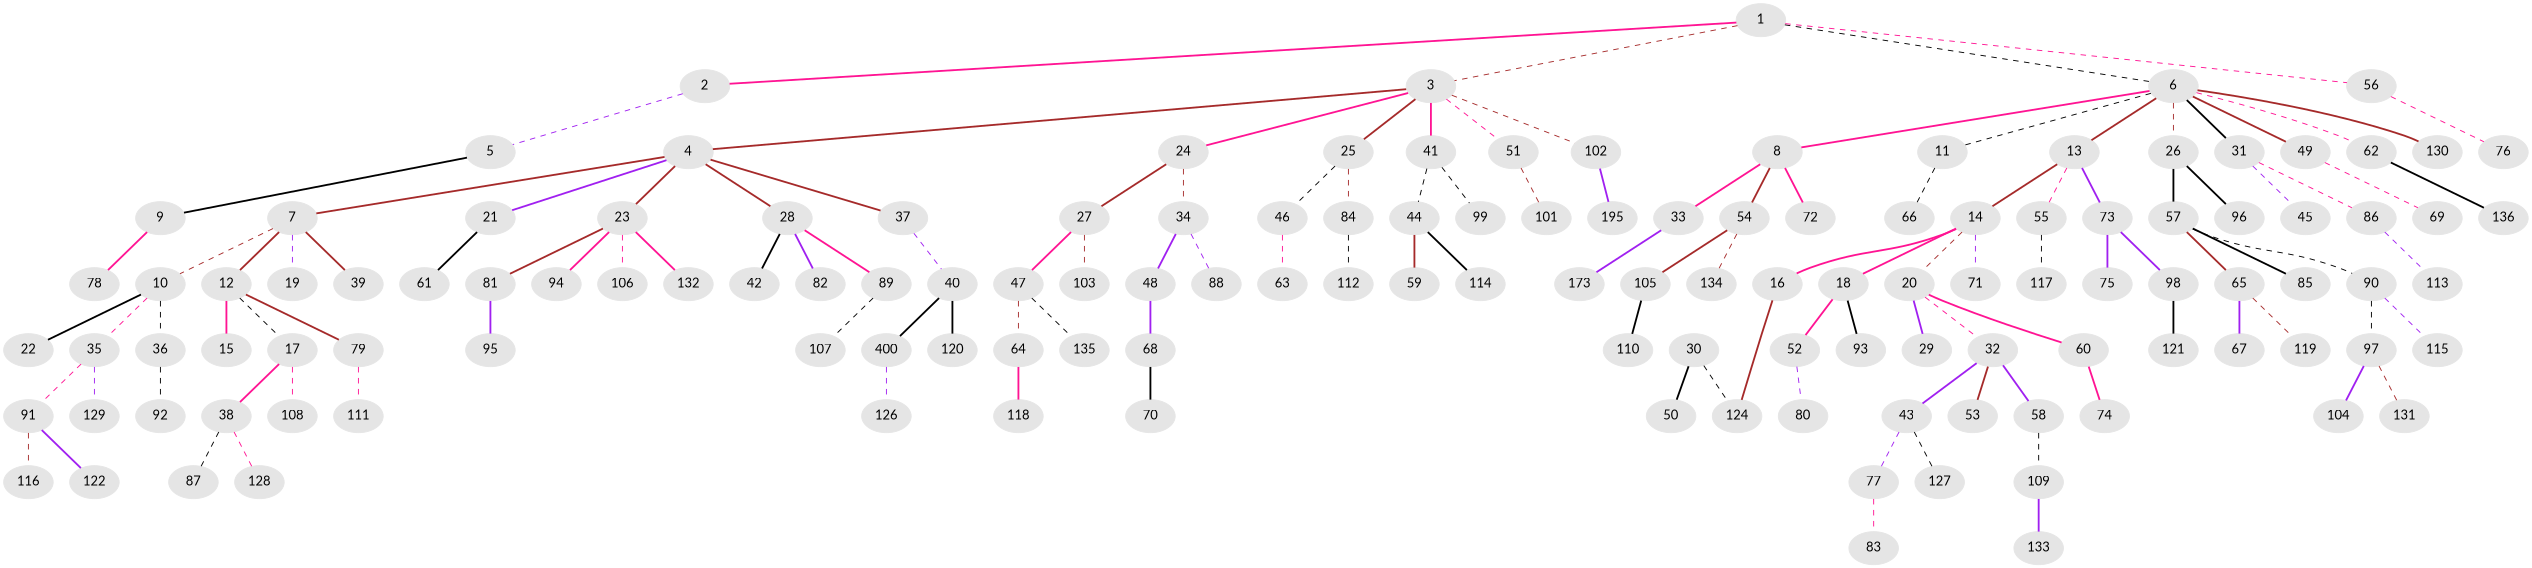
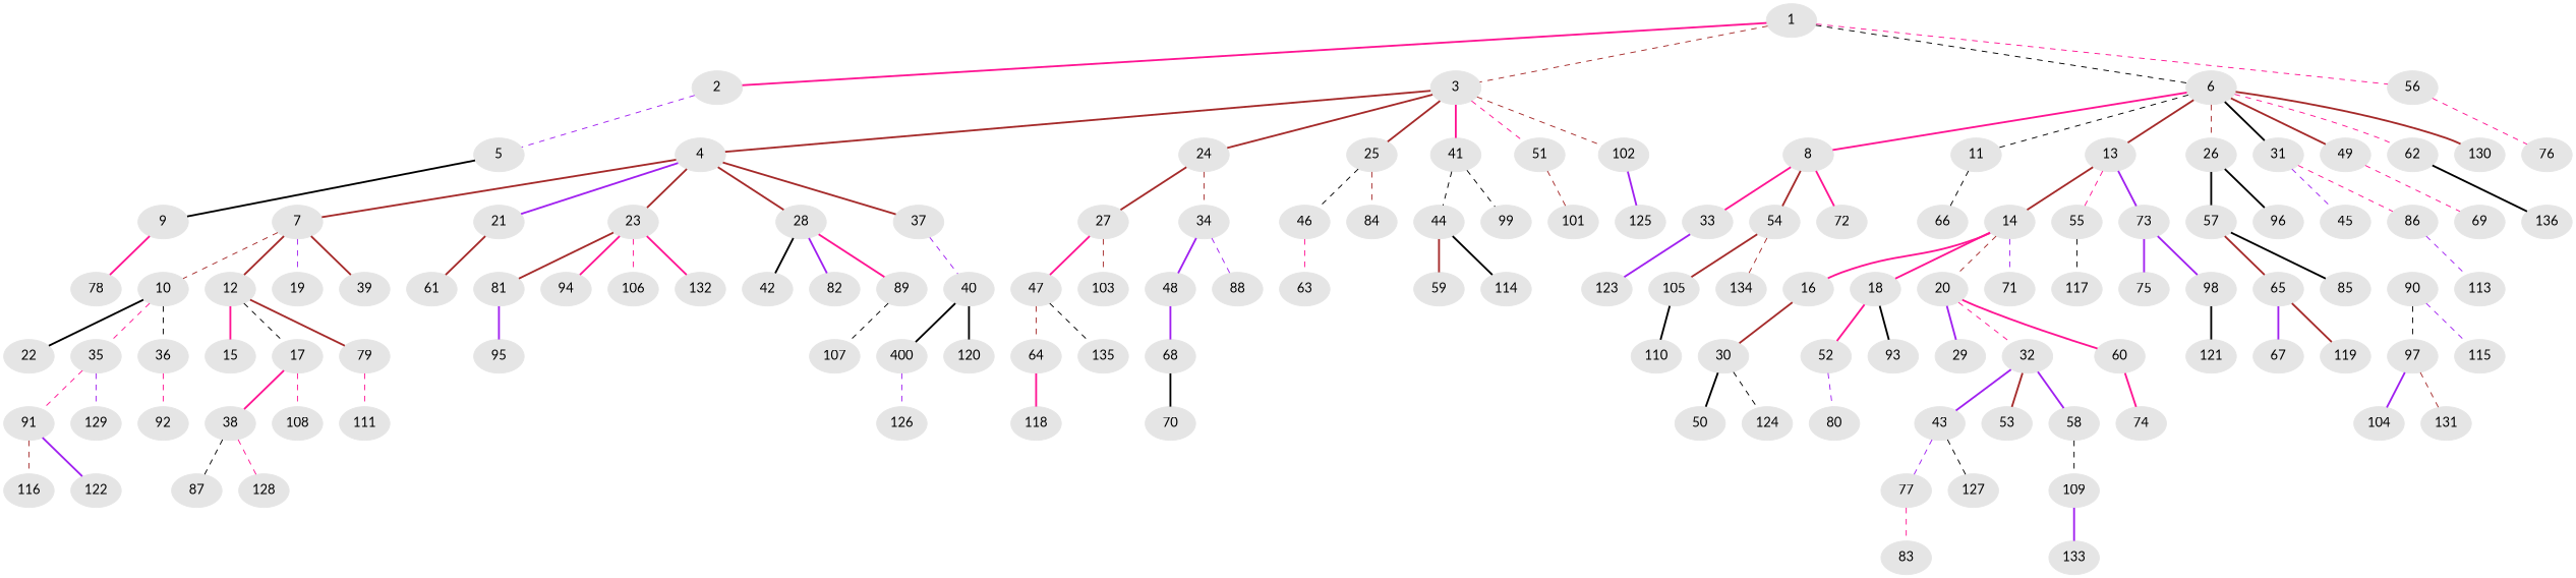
  graph {
    fontname=Lato
    node [color=gray90 fontname=Lato style=filled]
    edge [color=brown fontname=Lato style=bold]
    1
    2
    3
    6
    56
    5
    4
    24
    25
    41
    51
    102
    8
    11
    13
    26
    31
    49
    62
    130
    33
    54
    72
    76
    9
    7
    21
    23
    28
    37
    27
    34
    46
    84
    44
    99
    101
-   125 [label=195]
+   125
    10
    12
    19
    39
    61
    81
    94
    106
    132
    42
    82
    89
    40
    78
    66
    14
    55
    73
    57
    96
    45
    86
    69
    136
    22
    35
    36
    15
    17
    79
-   123 [label=173]
+   123
    105
    134
    91
    129
    92
    38
    108
    111
    16
    18
    20
    71
    117
    75
    98
    30
    52
    93
    29
    32
    60
    50
    124
    87
    128
    80
    43
    53
    58
    74
    95
    47
    103
    48
    88
    63
-   112
    65
    85
    90
    64
    135
    107
    113
    77
    127
    109
    68
    116
    122
    n120 [label=400]
    120
    126
    59
    114
    83
    118
    70
    110
    67
    119
    97
    115
    133
    121
    104
    131
    1 -- 2 [color=deeppink]
    1 -- 3 [style=dashed]
    1 -- 6 [color=black style=dashed]
    1 -- 56 [color=deeppink style=dashed]
    2 -- 5 [color=purple style=dashed]
    3 -- 4
-   3 -- 24 [color=deeppink]
+   3 -- 24
    3 -- 25
    3 -- 41 [color=deeppink]
    3 -- 51 [color=deeppink style=dashed]
    3 -- 102 [style=dashed]
    6 -- 8 [color=deeppink]
    6 -- 11 [color=black style=dashed]
    6 -- 13
    6 -- 26 [style=dashed]
    6 -- 31 [color=black]
    6 -- 49
    6 -- 62 [color=deeppink style=dashed]
    6 -- 130
    56 -- 76 [color=deeppink style=dashed]
    5 -- 9 [color=black]
    4 -- 7
    4 -- 21 [color=purple]
    4 -- 23
    4 -- 28
    4 -- 37
    24 -- 27
    24 -- 34 [style=dashed]
    25 -- 46 [color=black style=dashed]
    25 -- 84 [style=dashed]
    41 -- 44 [color=black style=dashed]
    41 -- 99 [color=black style=dashed]
    51 -- 101 [style=dashed]
    102 -- 125 [color=purple]
    8 -- 33 [color=deeppink]
    8 -- 54
    8 -- 72 [color=deeppink]
    11 -- 66 [color=black style=dashed]
    13 -- 14
    13 -- 55 [color=deeppink style=dashed]
    13 -- 73 [color=purple]
    26 -- 57 [color=black]
    26 -- 96 [color=black]
    31 -- 45 [color=purple style=dashed]
    31 -- 86 [color=deeppink style=dashed]
    49 -- 69 [color=deeppink style=dashed]
    62 -- 136 [color=black]
    33 -- 123 [color=purple]
    54 -- 105
    54 -- 134 [style=dashed]
    9 -- 78 [color=deeppink]
    7 -- 10 [style=dashed]
    7 -- 12
    7 -- 19 [color=purple style=dashed]
    7 -- 39
-   21 -- 61 [color=black]
+   21 -- 61
    23 -- 81
    23 -- 94 [color=deeppink]
    23 -- 106 [color=deeppink style=dashed]
    23 -- 132 [color=deeppink]
    28 -- 42 [color=black]
    28 -- 82 [color=purple]
    28 -- 89 [color=deeppink]
    37 -- 40 [color=purple style=dashed]
    27 -- 47 [color=deeppink]
    27 -- 103 [style=dashed]
    34 -- 48 [color=purple]
    34 -- 88 [color=purple style=dashed]
    46 -- 63 [color=deeppink style=dashed]
-   84 -- 112 [color=black style=dashed]
    44 -- 59
    44 -- 114 [color=black]
    10 -- 22 [color=black]
    10 -- 35 [color=deeppink style=dashed]
    10 -- 36 [color=black style=dashed]
    12 -- 15 [color=deeppink]
    12 -- 17 [color=black style=dashed]
    12 -- 79
    81 -- 95 [color=purple]
    89 -- 107 [color=black style=dashed]
    40 -- n120 [color=black]
    40 -- 120 [color=black]
    14 -- 16 [color=deeppink]
    14 -- 18 [color=deeppink]
    14 -- 20 [style=dashed]
    14 -- 71 [color=purple style=dashed]
    55 -- 117 [color=black style=dashed]
    73 -- 75 [color=purple]
    73 -- 98 [color=purple]
    57 -- 65
    57 -- 85 [color=black]
-   57 -- 90 [color=black style=dashed]
    86 -- 113 [color=purple style=dashed]
    35 -- 91 [color=deeppink style=dashed]
    35 -- 129 [color=purple style=dashed]
-   36 -- 92 [color=black style=dashed]
+   36 -- 92 [color=deeppink style=dashed]
    17 -- 38 [color=deeppink]
    17 -- 108 [color=deeppink style=dashed]
    79 -- 111 [color=deeppink style=dashed]
    105 -- 110 [color=black]
    91 -- 116 [style=dashed]
    91 -- 122 [color=purple]
    38 -- 87 [color=black style=dashed]
    38 -- 128 [color=deeppink style=dashed]
-   16 -- 124
+   16 -- 30
    18 -- 52 [color=deeppink]
    18 -- 93 [color=black]
    20 -- 29 [color=purple]
    20 -- 32 [color=deeppink style=dashed]
    20 -- 60 [color=deeppink]
    98 -- 121 [color=black]
    30 -- 50 [color=black]
    30 -- 124 [color=black style=dashed]
    52 -- 80 [color=purple style=dashed]
    32 -- 43 [color=purple]
    32 -- 53
    32 -- 58 [color=purple]
    60 -- 74 [color=deeppink]
    43 -- 77 [color=purple style=dashed]
    43 -- 127 [color=black style=dashed]
    58 -- 109 [color=black style=dashed]
    47 -- 64 [style=dashed]
    47 -- 135 [color=black style=dashed]
    48 -- 68 [color=purple]
    65 -- 67 [color=purple]
-   65 -- 119 [style=dashed]
+   65 -- 119
    90 -- 97 [color=black style=dashed]
    90 -- 115 [color=purple style=dashed]
    64 -- 118 [color=deeppink]
    77 -- 83 [color=deeppink style=dashed]
    109 -- 133 [color=purple]
    68 -- 70 [color=black]
    n120 -- 126 [color=purple style=dashed]
    97 -- 104 [color=purple]
    97 -- 131 [style=dashed]
  }
